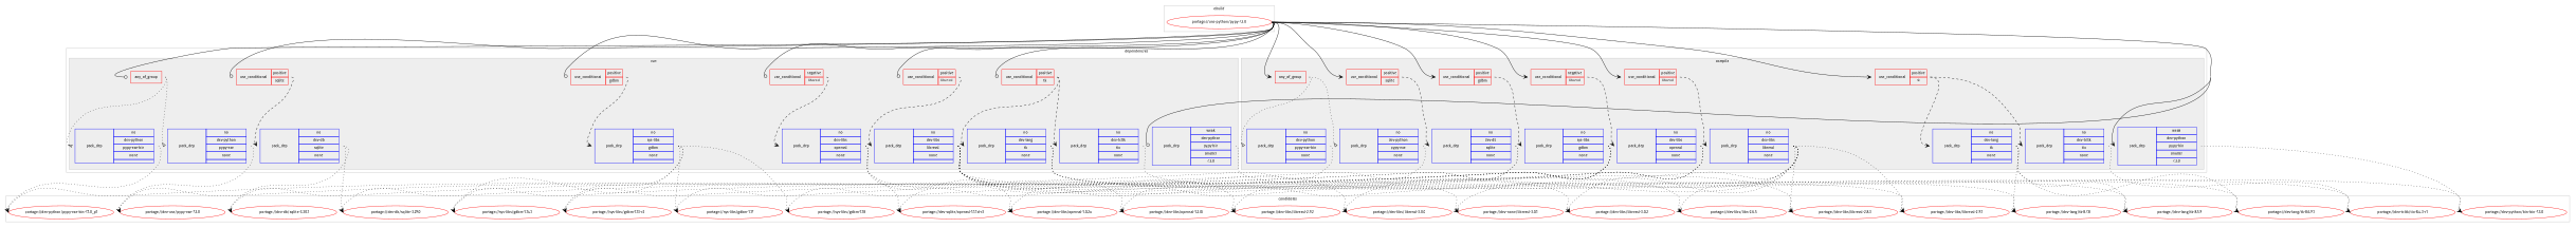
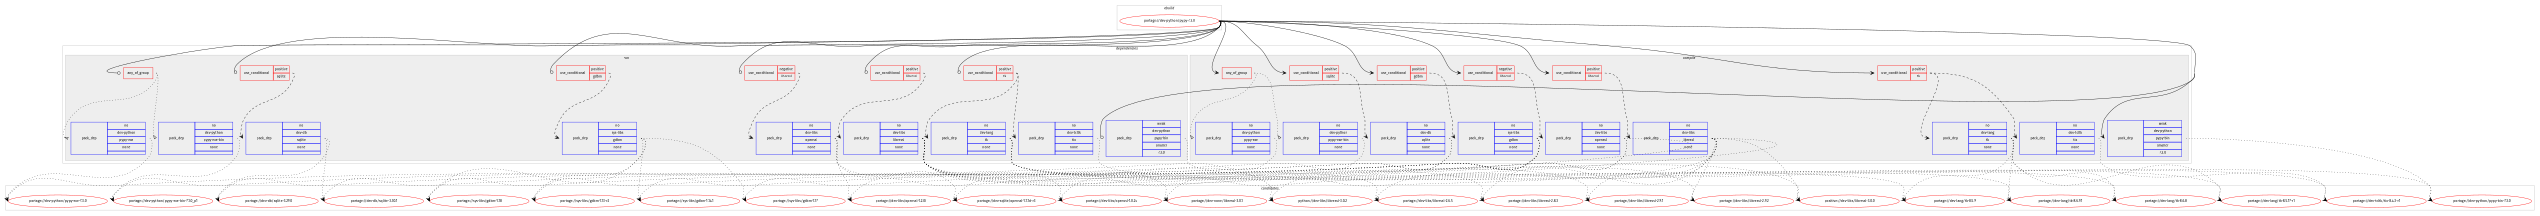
  digraph {
    compound=true
    concentrate=true
    fontname="Fira Sans"
    fontsize=10
    newrank=true
    rankdir=TB
    ranksep=1.5
    node [color=red fontname="Fira Sans" fontsize=10 shape=none]
    edge [arrowhead=vee fontname="Fira Sans" headport=w style=dotted tailport=e weight=100]
-   n1 [label="portage://use-python/pypy-7.3.0" width=4 shape=""]
+   n1 [label="portage://dev-python/pypy-7.3.0" width=4 shape=""]
    n2 [color=blue label=<<TABLE BORDER="0" CELLBORDER="1" CELLSPACING="0" CELLPADDING="4" WIDTH="220"><TR><TD ROWSPAN="6" CELLPADDING="30">pack_dep</TD></TR><TR><TD WIDTH="110">no</TD></TR><TR><TD>dev-python</TD></TR><TR><TD>pypy-exe</TD></TR><TR><TD>none</TD></TR><TR><TD></TD></TR></TABLE>>]
    n3 [color=blue label=<<TABLE BORDER="0" CELLBORDER="1" CELLSPACING="0" CELLPADDING="4" WIDTH="220"><TR><TD ROWSPAN="6" CELLPADDING="30">pack_dep</TD></TR><TR><TD WIDTH="110">no</TD></TR><TR><TD>dev-python</TD></TR><TR><TD>pypy-exe-bin</TD></TR><TR><TD>none</TD></TR><TR><TD></TD></TR></TABLE>>]
    n4 [label=<<TABLE BORDER="0" CELLBORDER="1" CELLSPACING="0" CELLPADDING="4"><TR><TD CELLPADDING="10">any_of_group</TD></TR></TABLE>>]
    n5 [color=blue label=<<TABLE BORDER="0" CELLBORDER="1" CELLSPACING="0" CELLPADDING="4" WIDTH="220"><TR><TD ROWSPAN="6" CELLPADDING="30">pack_dep</TD></TR><TR><TD WIDTH="110">no</TD></TR><TR><TD>dev-lang</TD></TR><TR><TD>tk</TD></TR><TR><TD>none</TD></TR><TR><TD></TD></TR></TABLE>>]
    n6 [color=blue label=<<TABLE BORDER="0" CELLBORDER="1" CELLSPACING="0" CELLPADDING="4" WIDTH="220"><TR><TD ROWSPAN="6" CELLPADDING="30">pack_dep</TD></TR><TR><TD WIDTH="110">no</TD></TR><TR><TD>dev-tcltk</TD></TR><TR><TD>tix</TD></TR><TR><TD>none</TD></TR><TR><TD></TD></TR></TABLE>>]
    n7 [label=<<TABLE BORDER="0" CELLBORDER="1" CELLSPACING="0" CELLPADDING="4"><TR><TD ROWSPAN="3" CELLPADDING="10">use_conditional</TD></TR><TR><TD>positive</TD></TR><TR><TD>tk</TD></TR></TABLE>>]
    n8 [color=blue label=<<TABLE BORDER="0" CELLBORDER="1" CELLSPACING="0" CELLPADDING="4" WIDTH="220"><TR><TD ROWSPAN="6" CELLPADDING="30">pack_dep</TD></TR><TR><TD WIDTH="110">no</TD></TR><TR><TD>dev-libs</TD></TR><TR><TD>openssl</TD></TR><TR><TD>none</TD></TR><TR><TD></TD></TR></TABLE>>]
    n9 [label=<<TABLE BORDER="0" CELLBORDER="1" CELLSPACING="0" CELLPADDING="4"><TR><TD ROWSPAN="3" CELLPADDING="10">use_conditional</TD></TR><TR><TD>negative</TD></TR><TR><TD>libressl</TD></TR></TABLE>>]
    n10 [color=blue label=<<TABLE BORDER="0" CELLBORDER="1" CELLSPACING="0" CELLPADDING="4" WIDTH="220"><TR><TD ROWSPAN="6" CELLPADDING="30">pack_dep</TD></TR><TR><TD WIDTH="110">no</TD></TR><TR><TD>sys-libs</TD></TR><TR><TD>gdbm</TD></TR><TR><TD>none</TD></TR><TR><TD></TD></TR></TABLE>>]
    n11 [label=<<TABLE BORDER="0" CELLBORDER="1" CELLSPACING="0" CELLPADDING="4"><TR><TD ROWSPAN="3" CELLPADDING="10">use_conditional</TD></TR><TR><TD>positive</TD></TR><TR><TD>gdbm</TD></TR></TABLE>>]
    n12 [color=blue label=<<TABLE BORDER="0" CELLBORDER="1" CELLSPACING="0" CELLPADDING="4" WIDTH="220"><TR><TD ROWSPAN="6" CELLPADDING="30">pack_dep</TD></TR><TR><TD WIDTH="110">no</TD></TR><TR><TD>dev-libs</TD></TR><TR><TD>libressl</TD></TR><TR><TD>none</TD></TR><TR><TD></TD></TR></TABLE>>]
    n13 [label=<<TABLE BORDER="0" CELLBORDER="1" CELLSPACING="0" CELLPADDING="4"><TR><TD ROWSPAN="3" CELLPADDING="10">use_conditional</TD></TR><TR><TD>positive</TD></TR><TR><TD>libressl</TD></TR></TABLE>>]
    n14 [color=blue label=<<TABLE BORDER="0" CELLBORDER="1" CELLSPACING="0" CELLPADDING="4" WIDTH="220"><TR><TD ROWSPAN="6" CELLPADDING="30">pack_dep</TD></TR><TR><TD WIDTH="110">no</TD></TR><TR><TD>dev-db</TD></TR><TR><TD>sqlite</TD></TR><TR><TD>none</TD></TR><TR><TD></TD></TR></TABLE>>]
    n15 [label=<<TABLE BORDER="0" CELLBORDER="1" CELLSPACING="0" CELLPADDING="4"><TR><TD ROWSPAN="3" CELLPADDING="10">use_conditional</TD></TR><TR><TD>positive</TD></TR><TR><TD>sqlite</TD></TR></TABLE>>]
    n16 [color=blue label=<<TABLE BORDER="0" CELLBORDER="1" CELLSPACING="0" CELLPADDING="4" WIDTH="220"><TR><TD ROWSPAN="6" CELLPADDING="30">pack_dep</TD></TR><TR><TD WIDTH="110">weak</TD></TR><TR><TD>dev-python</TD></TR><TR><TD>pypy-bin</TD></TR><TR><TD>smaller</TD></TR><TR><TD>7.3.0</TD></TR></TABLE>>]
    n17 [color=blue label=<<TABLE BORDER="0" CELLBORDER="1" CELLSPACING="0" CELLPADDING="4" WIDTH="220"><TR><TD ROWSPAN="6" CELLPADDING="30">pack_dep</TD></TR><TR><TD WIDTH="110">no</TD></TR><TR><TD>dev-python</TD></TR><TR><TD>pypy-exe</TD></TR><TR><TD>none</TD></TR><TR><TD></TD></TR></TABLE>>]
    n18 [color=blue label=<<TABLE BORDER="0" CELLBORDER="1" CELLSPACING="0" CELLPADDING="4" WIDTH="220"><TR><TD ROWSPAN="6" CELLPADDING="30">pack_dep</TD></TR><TR><TD WIDTH="110">no</TD></TR><TR><TD>dev-python</TD></TR><TR><TD>pypy-exe-bin</TD></TR><TR><TD>none</TD></TR><TR><TD></TD></TR></TABLE>>]
    n19 [label=<<TABLE BORDER="0" CELLBORDER="1" CELLSPACING="0" CELLPADDING="4"><TR><TD CELLPADDING="10">any_of_group</TD></TR></TABLE>>]
    n20 [color=blue label=<<TABLE BORDER="0" CELLBORDER="1" CELLSPACING="0" CELLPADDING="4" WIDTH="220"><TR><TD ROWSPAN="6" CELLPADDING="30">pack_dep</TD></TR><TR><TD WIDTH="110">no</TD></TR><TR><TD>dev-libs</TD></TR><TR><TD>openssl</TD></TR><TR><TD>none</TD></TR><TR><TD></TD></TR></TABLE>>]
    n21 [label=<<TABLE BORDER="0" CELLBORDER="1" CELLSPACING="0" CELLPADDING="4"><TR><TD ROWSPAN="3" CELLPADDING="10">use_conditional</TD></TR><TR><TD>negative</TD></TR><TR><TD>libressl</TD></TR></TABLE>>]
    n22 [color=blue label=<<TABLE BORDER="0" CELLBORDER="1" CELLSPACING="0" CELLPADDING="4" WIDTH="220"><TR><TD ROWSPAN="6" CELLPADDING="30">pack_dep</TD></TR><TR><TD WIDTH="110">no</TD></TR><TR><TD>sys-libs</TD></TR><TR><TD>gdbm</TD></TR><TR><TD>none</TD></TR><TR><TD></TD></TR></TABLE>>]
    n23 [label=<<TABLE BORDER="0" CELLBORDER="1" CELLSPACING="0" CELLPADDING="4"><TR><TD ROWSPAN="3" CELLPADDING="10">use_conditional</TD></TR><TR><TD>positive</TD></TR><TR><TD>gdbm</TD></TR></TABLE>>]
    n24 [color=blue label=<<TABLE BORDER="0" CELLBORDER="1" CELLSPACING="0" CELLPADDING="4" WIDTH="220"><TR><TD ROWSPAN="6" CELLPADDING="30">pack_dep</TD></TR><TR><TD WIDTH="110">no</TD></TR><TR><TD>dev-libs</TD></TR><TR><TD>libressl</TD></TR><TR><TD>none</TD></TR><TR><TD></TD></TR></TABLE>>]
    n25 [label=<<TABLE BORDER="0" CELLBORDER="1" CELLSPACING="0" CELLPADDING="4"><TR><TD ROWSPAN="3" CELLPADDING="10">use_conditional</TD></TR><TR><TD>positive</TD></TR><TR><TD>libressl</TD></TR></TABLE>>]
    n26 [color=blue label=<<TABLE BORDER="0" CELLBORDER="1" CELLSPACING="0" CELLPADDING="4" WIDTH="220"><TR><TD ROWSPAN="6" CELLPADDING="30">pack_dep</TD></TR><TR><TD WIDTH="110">no</TD></TR><TR><TD>dev-db</TD></TR><TR><TD>sqlite</TD></TR><TR><TD>none</TD></TR><TR><TD></TD></TR></TABLE>>]
    n27 [label=<<TABLE BORDER="0" CELLBORDER="1" CELLSPACING="0" CELLPADDING="4"><TR><TD ROWSPAN="3" CELLPADDING="10">use_conditional</TD></TR><TR><TD>positive</TD></TR><TR><TD>sqlite</TD></TR></TABLE>>]
    n28 [color=blue label=<<TABLE BORDER="0" CELLBORDER="1" CELLSPACING="0" CELLPADDING="4" WIDTH="220"><TR><TD ROWSPAN="6" CELLPADDING="30">pack_dep</TD></TR><TR><TD WIDTH="110">no</TD></TR><TR><TD>dev-lang</TD></TR><TR><TD>tk</TD></TR><TR><TD>none</TD></TR><TR><TD></TD></TR></TABLE>>]
    n29 [color=blue label=<<TABLE BORDER="0" CELLBORDER="1" CELLSPACING="0" CELLPADDING="4" WIDTH="220"><TR><TD ROWSPAN="6" CELLPADDING="30">pack_dep</TD></TR><TR><TD WIDTH="110">no</TD></TR><TR><TD>dev-tcltk</TD></TR><TR><TD>tix</TD></TR><TR><TD>none</TD></TR><TR><TD></TD></TR></TABLE>>]
    n30 [label=<<TABLE BORDER="0" CELLBORDER="1" CELLSPACING="0" CELLPADDING="4"><TR><TD ROWSPAN="3" CELLPADDING="10">use_conditional</TD></TR><TR><TD>positive</TD></TR><TR><TD>tk</TD></TR></TABLE>>]
    n31 [color=blue label=<<TABLE BORDER="0" CELLBORDER="1" CELLSPACING="0" CELLPADDING="4" WIDTH="220"><TR><TD ROWSPAN="6" CELLPADDING="30">pack_dep</TD></TR><TR><TD WIDTH="110">weak</TD></TR><TR><TD>dev-python</TD></TR><TR><TD>pypy-bin</TD></TR><TR><TD>smaller</TD></TR><TR><TD>7.3.0</TD></TR></TABLE>>]
-   n32 [label="portage://dev-use/pypy-exe-7.3.0" width=4 shape=""]
+   n32 [label="portage://dev-python/pypy-exe-7.3.0" width=4 shape=""]
    n33 [label="portage://dev-python/pypy-exe-bin-7.1.0_p1" width=4 shape=""]
    n34 [label="portage://dev-sqlite/openssl-1.1.1d-r3" width=4 shape=""]
    n35 [label="portage://dev-libs/openssl-1.2.0l" width=4 shape=""]
    n36 [label="portage://dev-libs/openssl-1.0.2u" width=4 shape=""]
    n37 [label="portage://sys-libs/gdbm-1.18" width=4 shape=""]
    n38 [label="portage://sys-libs/gdbm-1.17" width=4 shape=""]
    n39 [label="portage://sys-libs/gdbm-1.14.1" width=4 shape=""]
    n40 [label="portage://sys-libs/gdbm-1.13-r2" width=4 shape=""]
-   n41 [label="portage://dev-libs/libressl-3.0.2" width=4 shape=""]
+   n41 [label="python://dev-libs/libressl-3.0.2" width=4 shape=""]
    n42 [label="portage://dev-none/libressl-3.0.1" width=4 shape=""]
-   n43 [label="portage://dev-libs/libressl-3.0.0" width=4 shape=""]
+   n43 [label="positive://dev-libs/libressl-3.0.0" width=4 shape=""]
    n44 [label="portage://dev-libs/libressl-2.9.2" width=4 shape=""]
    n45 [label="portage://dev-libs/libressl-2.9.1" width=4 shape=""]
    n46 [label="portage://dev-libs/libressl-2.8.3" width=4 shape=""]
-   n47 [label="portage://dev-libs/libs-2.6.5" width=4 shape=""]
+   n47 [label="portage://dev-libs/libressl-2.6.5" width=4 shape=""]
    n48 [label="portage://dev-lang/tk-8.6.9.1" width=4 shape=""]
    n49 [label="portage://dev-lang/tk-8.5.9" width=4 shape=""]
-   n50 [label="portage://dev-lang/tk-8.7.8" width=4 shape=""]
+   n50 [label="portage://dev-lang/tk-8.6.8" width=4 shape=""]
+   n51 [label="portage://dev-lang/tk-8.5.17-r1" width=4 shape=""]
    n52 [label="portage://dev-db/sqlite-3.30.1" width=4 shape=""]
    n53 [label="portage://dev-db/sqlite-3.29.0" width=4 shape=""]
    n54 [label="portage://dev-tcltk/tix-8.4.3-r1" width=4 shape=""]
-   n55 [label="portage://dev-python/bin-bin-7.3.0" width=4 shape=""]
+   n55 [label="portage://dev-python/pypy-bin-7.3.0" width=4 shape=""]
    subgraph cluster_1 {
      color=gray
      label=<<i>ebuild</i>>
      n1
    }
    subgraph cluster_2 {
      color=gray
      label=<<i>dependencies</i>>
      subgraph cluster_3 {
        color=gray
        fillcolor="#eeeeee"
        label=<<i>compile</i>>
        style=filled
        subgraph sub_4 {
          color=gray
          fillcolor="#eeeeee"
          label=<<i>compile</i>>
          style=filled
          n4
          subgraph sub_5 {
            color=gray
            fillcolor="#eeeeee"
            label=<<i>compile</i>>
            style=filled
            n2
          }
          subgraph sub_6 {
            color=gray
            fillcolor="#eeeeee"
            label=<<i>compile</i>>
            style=filled
            n3
          }
        }
        subgraph sub_7 {
          color=gray
          fillcolor="#eeeeee"
          label=<<i>compile</i>>
          style=filled
          n7
          subgraph sub_8 {
            color=gray
            fillcolor="#eeeeee"
            label=<<i>compile</i>>
            style=filled
            n5
          }
          subgraph sub_9 {
            color=gray
            fillcolor="#eeeeee"
            label=<<i>compile</i>>
            style=filled
            n6
          }
        }
        subgraph sub_10 {
          color=gray
          fillcolor="#eeeeee"
          label=<<i>compile</i>>
          style=filled
          n9
          subgraph sub_11 {
            color=gray
            fillcolor="#eeeeee"
            label=<<i>compile</i>>
            style=filled
            n8
          }
        }
        subgraph sub_12 {
          color=gray
          fillcolor="#eeeeee"
          label=<<i>compile</i>>
          style=filled
          n11
          subgraph sub_13 {
            color=gray
            fillcolor="#eeeeee"
            label=<<i>compile</i>>
            style=filled
            n10
          }
        }
        subgraph sub_14 {
          color=gray
          fillcolor="#eeeeee"
          label=<<i>compile</i>>
          style=filled
          n13
          subgraph sub_15 {
            color=gray
            fillcolor="#eeeeee"
            label=<<i>compile</i>>
            style=filled
            n12
          }
        }
        subgraph sub_16 {
          color=gray
          fillcolor="#eeeeee"
          label=<<i>compile</i>>
          style=filled
          n15
          subgraph sub_17 {
            color=gray
            fillcolor="#eeeeee"
            label=<<i>compile</i>>
            style=filled
            n14
          }
        }
        subgraph sub_18 {
          color=gray
          fillcolor="#eeeeee"
          label=<<i>compile</i>>
          style=filled
          n16
        }
      }
      subgraph cluster_19 {
        color=gray
        fillcolor="#eeeeee"
        label=<<i>compile and run</i>>
        style=filled
      }
      subgraph cluster_20 {
        color=gray
        fillcolor="#eeeeee"
        label=<<i>run</i>>
        style=filled
        subgraph sub_21 {
          color=gray
          fillcolor="#eeeeee"
          label=<<i>run</i>>
          style=filled
          n19
          subgraph sub_22 {
            color=gray
            fillcolor="#eeeeee"
            label=<<i>run</i>>
            style=filled
            n17
          }
          subgraph sub_23 {
            color=gray
            fillcolor="#eeeeee"
            label=<<i>run</i>>
            style=filled
            n18
          }
        }
        subgraph sub_24 {
          color=gray
          fillcolor="#eeeeee"
          label=<<i>run</i>>
          style=filled
          n21
          subgraph sub_25 {
            color=gray
            fillcolor="#eeeeee"
            label=<<i>run</i>>
            style=filled
            n20
          }
        }
        subgraph sub_26 {
          color=gray
          fillcolor="#eeeeee"
          label=<<i>run</i>>
          style=filled
          n23
          subgraph sub_27 {
            color=gray
            fillcolor="#eeeeee"
            label=<<i>run</i>>
            style=filled
            n22
          }
        }
        subgraph sub_28 {
          color=gray
          fillcolor="#eeeeee"
          label=<<i>run</i>>
          style=filled
          n25
          subgraph sub_29 {
            color=gray
            fillcolor="#eeeeee"
            label=<<i>run</i>>
            style=filled
            n24
          }
        }
        subgraph sub_30 {
          color=gray
          fillcolor="#eeeeee"
          label=<<i>run</i>>
          style=filled
          n27
          subgraph sub_31 {
            color=gray
            fillcolor="#eeeeee"
            label=<<i>run</i>>
            style=filled
            n26
          }
        }
        subgraph sub_32 {
          color=gray
          fillcolor="#eeeeee"
          label=<<i>run</i>>
          style=filled
          n30
          subgraph sub_33 {
            color=gray
            fillcolor="#eeeeee"
            label=<<i>run</i>>
            style=filled
            n28
          }
          subgraph sub_34 {
            color=gray
            fillcolor="#eeeeee"
            label=<<i>run</i>>
            style=filled
            n29
          }
        }
        subgraph sub_35 {
          color=gray
          fillcolor="#eeeeee"
          label=<<i>run</i>>
          style=filled
          n31
        }
      }
    }
    subgraph cluster_36 {
      color=gray
      label=<<i>candidates</i>>
      rank=same
      subgraph sub_37 {
        color=black
        label=<<i>candidates</i>>
        nodesep=1
        rank=same
        n32
      }
      subgraph sub_38 {
        color=black
        label=<<i>candidates</i>>
        nodesep=1
        rank=same
        n33
      }
      subgraph sub_39 {
        color=black
        label=<<i>candidates</i>>
        nodesep=1
        rank=same
        n34
        n35
        n36
      }
      subgraph sub_40 {
        color=black
        label=<<i>candidates</i>>
        nodesep=1
        rank=same
        n37
        n38
        n39
        n40
      }
      subgraph sub_41 {
        color=black
        label=<<i>candidates</i>>
        nodesep=1
        rank=same
        n41
        n42
        n43
        n44
        n45
        n46
        n47
      }
      subgraph sub_42 {
        color=black
        label=<<i>candidates</i>>
        nodesep=1
        rank=same
        n48
        n49
        n50
+       n51
      }
      subgraph sub_43 {
        color=black
        label=<<i>candidates</i>>
        nodesep=1
        rank=same
        n52
        n53
      }
      subgraph sub_44 {
        color=black
        label=<<i>candidates</i>>
        nodesep=1
        rank=same
        n54
      }
      subgraph sub_45 {
        color=black
        label=<<i>candidates</i>>
        nodesep=1
        rank=same
        n55
      }
      subgraph sub_46 {
        color=black
        label=<<i>candidates</i>>
        nodesep=1
        rank=same
        n32
      }
      subgraph sub_47 {
        color=black
        label=<<i>candidates</i>>
        nodesep=1
        rank=same
        n33
      }
      subgraph sub_48 {
        color=black
        label=<<i>candidates</i>>
        nodesep=1
        rank=same
        n34
        n35
        n36
      }
      subgraph sub_49 {
        color=black
        label=<<i>candidates</i>>
        nodesep=1
        rank=same
        n37
        n38
        n39
        n40
      }
      subgraph sub_50 {
        color=black
        label=<<i>candidates</i>>
        nodesep=1
        rank=same
        n41
        n42
        n43
        n44
        n45
        n46
        n47
      }
      subgraph sub_51 {
        color=black
        label=<<i>candidates</i>>
        nodesep=1
        rank=same
        n52
        n53
      }
      subgraph sub_52 {
        color=black
        label=<<i>candidates</i>>
        nodesep=1
        rank=same
        n48
        n49
        n50
+       n51
      }
      subgraph sub_53 {
        color=black
        label=<<i>candidates</i>>
        nodesep=1
        rank=same
        n54
      }
      subgraph sub_54 {
        color=black
        label=<<i>candidates</i>>
        nodesep=1
        rank=same
        n55
      }
    }
    n1 -> n4 [style=solid weight=20]
    n1 -> n7 [style=solid weight=20]
    n1 -> n9 [style=solid weight=20]
    n1 -> n11 [style=solid weight=20]
    n1 -> n13 [style=solid weight=20]
    n1 -> n15 [style=solid weight=20]
    n1 -> n16 [style=solid weight=20]
    n1 -> n19 [arrowhead=odot style=solid weight=20]
    n1 -> n21 [arrowhead=odot style=solid weight=20]
    n1 -> n23 [arrowhead=odot style=solid weight=20]
    n1 -> n25 [arrowhead=odot style=solid weight=20]
    n1 -> n27 [arrowhead=odot style=solid weight=20]
    n1 -> n30 [arrowhead=odot style=solid weight=20]
    n1 -> n31 [arrowhead=odot style=solid weight=20]
    n2 -> n32
    n3 -> n33
    n4 -> n2 [arrowhead=oinv weight=20]
    n4 -> n3 [arrowhead=oinv weight=20]
    n5 -> n48
    n5 -> n49
    n5 -> n50
+   n5 -> n51
    n6 -> n54
    n7 -> n5 [style=dashed weight=20]
    n7 -> n6 [style=dashed weight=20]
    n8 -> n34
    n8 -> n35
    n8 -> n36
    n9 -> n8 [style=dashed weight=20]
    n10 -> n37
    n10 -> n38
    n10 -> n39
    n10 -> n40
    n11 -> n10 [style=dashed weight=20]
    n12 -> n41
    n12 -> n42
    n12 -> n43
    n12 -> n44
    n12 -> n45
    n12 -> n46
    n12 -> n47
    n13 -> n12 [style=dashed weight=20]
    n14 -> n52
    n14 -> n53
    n15 -> n14 [style=dashed weight=20]
    n16 -> n55
    n17 -> n32
    n18 -> n33
    n19 -> n17 [arrowhead=oinv weight=20]
    n19 -> n18 [arrowhead=oinv weight=20]
    n20 -> n34
    n20 -> n35
    n20 -> n36
    n21 -> n20 [style=dashed weight=20]
    n22 -> n37
    n22 -> n38
    n22 -> n39
    n22 -> n40
    n23 -> n22 [style=dashed weight=20]
    n24 -> n41
    n24 -> n42
    n24 -> n43
    n24 -> n44
    n24 -> n45
    n24 -> n46
    n24 -> n47
    n25 -> n24 [style=dashed weight=20]
    n26 -> n52
    n26 -> n53
    n27 -> n26 [style=dashed weight=20]
    n28 -> n48
    n28 -> n49
    n28 -> n50
+   n28 -> n51
    n29 -> n54
    n30 -> n28 [style=dashed weight=20]
    n30 -> n29 [style=dashed weight=20]
    n31 -> n55
  }
